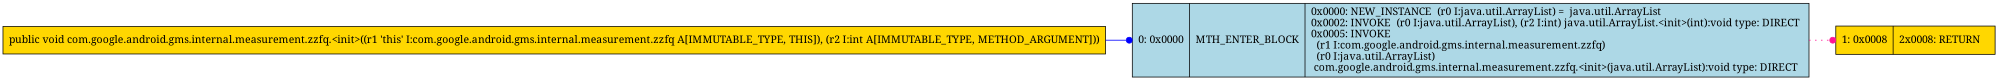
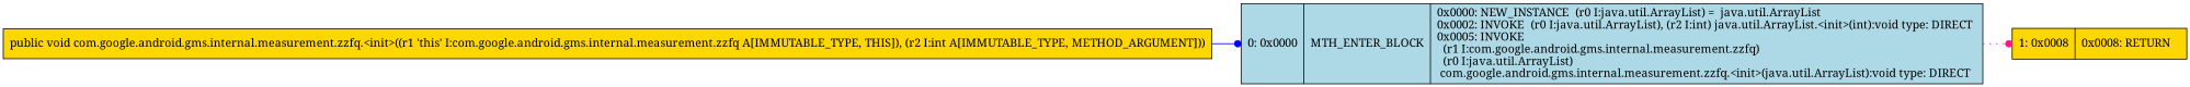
  digraph {
    rankdir=LR
    fontname="Noto Serif"
    node [shape=record style=filled fillcolor=gold fontname="Noto Serif"]
    edge [arrowhead=dot fontname="Noto Serif"]
    n1 [label="{0\:\ 0x0000|MTH_ENTER_BLOCK\l|0x0000: NEW_INSTANCE  (r0 I:java.util.ArrayList) =  java.util.ArrayList \l0x0002: INVOKE  (r0 I:java.util.ArrayList), (r2 I:int) java.util.ArrayList.\<init\>(int):void type: DIRECT \l0x0005: INVOKE  \l  (r1 I:com.google.android.gms.internal.measurement.zzfq)\l  (r0 I:java.util.ArrayList)\l com.google.android.gms.internal.measurement.zzfq.\<init\>(java.util.ArrayList):void type: DIRECT \l}" fillcolor=lightblue]
-   n2 [label="{1\:\ 0x0008|2x0008: RETURN   \l}"]
+   n2 [label="{1\:\ 0x0008|0x0008: RETURN   \l}"]
    n3 [label="{public void com.google.android.gms.internal.measurement.zzfq.\<init\>((r1 'this' I:com.google.android.gms.internal.measurement.zzfq A[IMMUTABLE_TYPE, THIS]), (r2 I:int A[IMMUTABLE_TYPE, METHOD_ARGUMENT])) }"]
    n1 -> n2 [color=deeppink style=dotted]
    n3 -> n1 [color=blue style=solid]
  }
